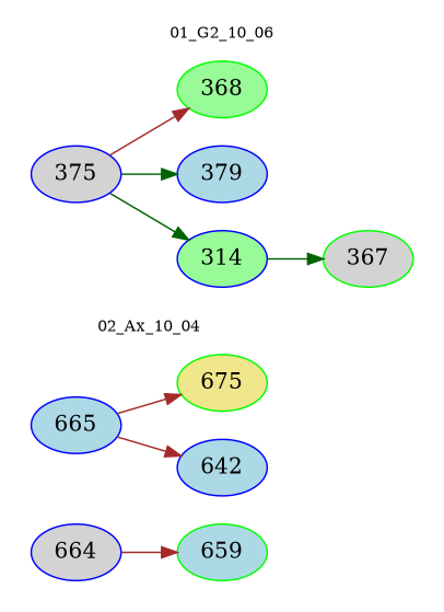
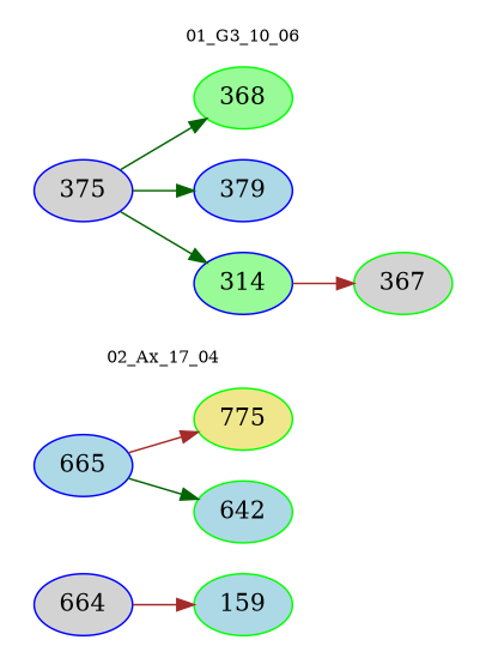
  digraph {
    rankdir=LR
    node [color=blue fillcolor=lightblue style=filled]
    edge [color=brown]
    n1 [label=665]
-   n2 [label=642]
-   n3 [color=green fillcolor=khaki label=675]
+   n2 [color=green label=642]
+   n3 [color=green fillcolor=khaki label=775]
    n4 [fillcolor=lightgrey label=664]
-   n5 [color=green label=659]
+   n5 [color=green label=159]
    n6 [fillcolor=lightgrey label=375]
    n7 [fillcolor=palegreen label=314]
    n8 [label=379]
    n9 [color=green fillcolor=palegreen label=368]
    n10 [color=green fillcolor=lightgrey label=367]
    subgraph cluster_1 {
      color=white
      fontsize=10
-     label="02_Ax_10_04"
+     label="02_Ax_17_04"
      n1
      n2
      n3
      n4
      n5
    }
    subgraph cluster_2 {
      color=white
      fontsize=10
-     label="01_G2_10_06"
+     label="01_G3_10_06"
      n6
      n7
      n8
      n9
      n10
    }
-   n1 -> n2
+   n1 -> n2 [color=darkgreen]
    n1 -> n3
    n4 -> n5
    n6 -> n7 [color=darkgreen]
    n6 -> n8 [color=darkgreen]
-   n6 -> n9
-   n7 -> n10 [color=darkgreen]
+   n6 -> n9 [color=darkgreen]
+   n7 -> n10
  }
